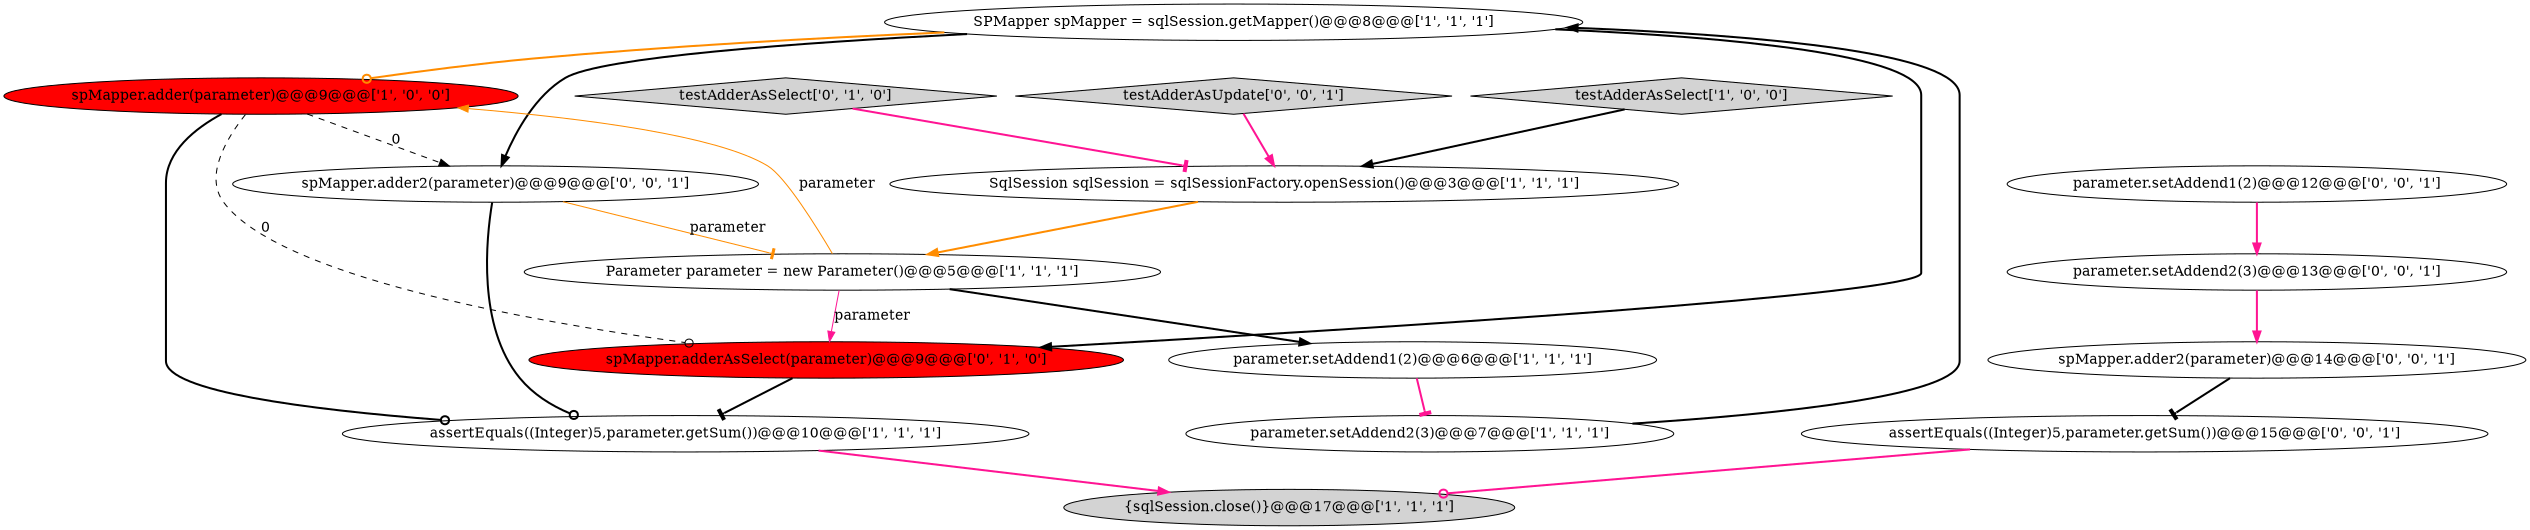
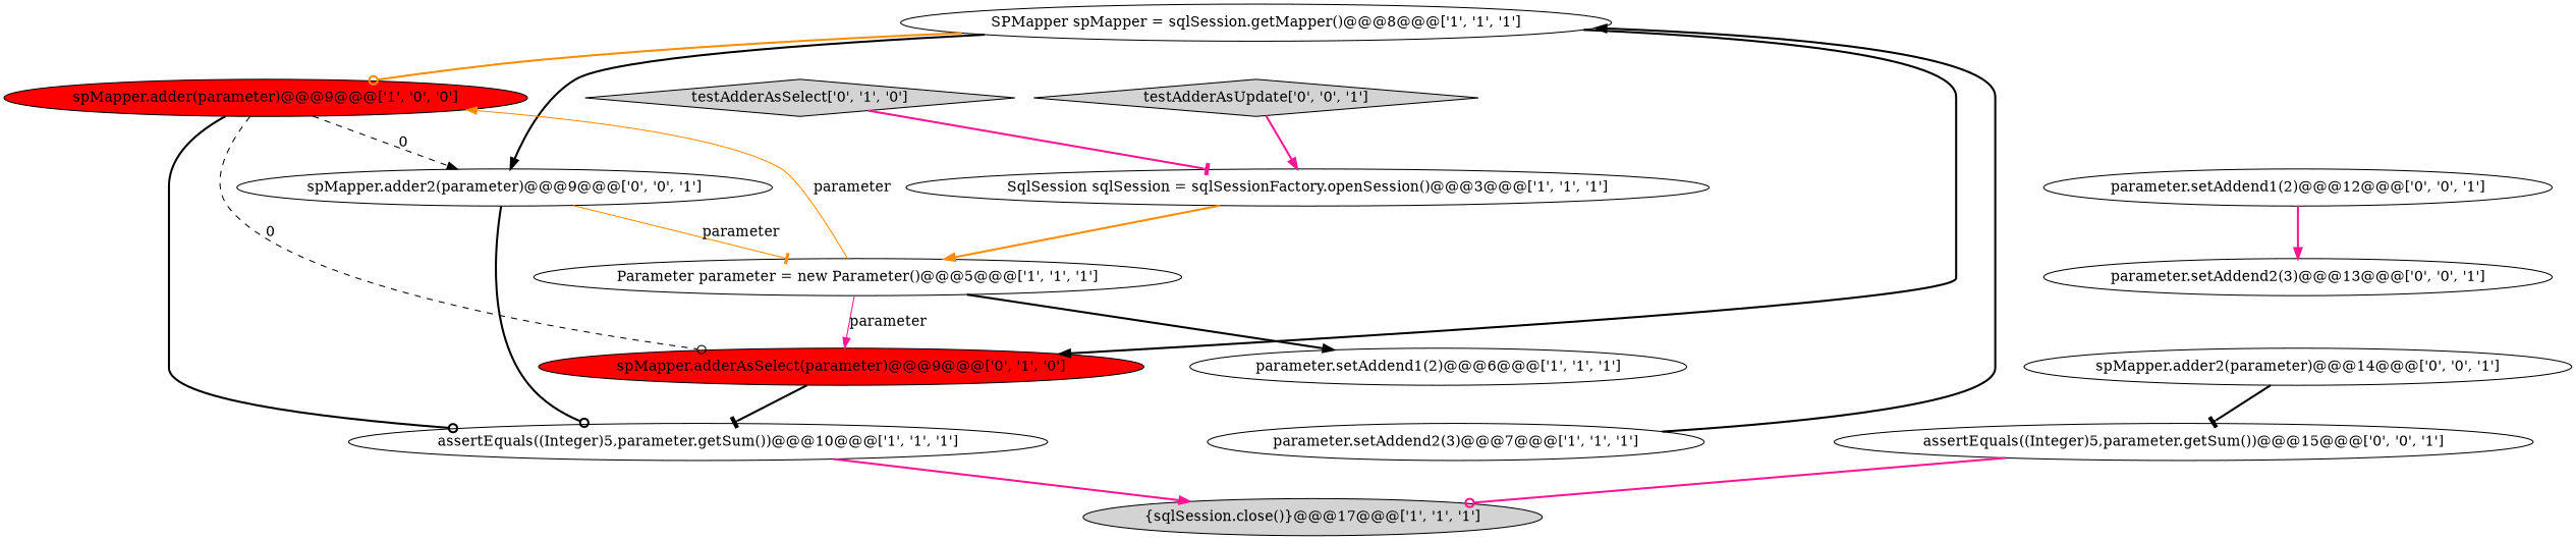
  digraph {
    node [fillcolor=white shape=ellipse style=filled]
    edge [arrowhead=normal color=black style=bold]
    n1 [label="SPMapper spMapper = sqlSession.getMapper()@@@8@@@['1', '1', '1']"]
    n2 [fillcolor=red label="spMapper.adderAsSelect(parameter)@@@9@@@['0', '1', '0']"]
    n3 [fillcolor=red label="spMapper.adder(parameter)@@@9@@@['1', '0', '0']"]
    n4 [label="spMapper.adder2(parameter)@@@9@@@['0', '0', '1']"]
    n5 [label="assertEquals((Integer)5,parameter.getSum())@@@10@@@['1', '1', '1']"]
    n6 [label="Parameter parameter = new Parameter()@@@5@@@['1', '1', '1']"]
    n7 [fillcolor=lightgray label="{sqlSession.close()}@@@17@@@['1', '1', '1']"]
    n8 [fillcolor=lightgray label="testAdderAsSelect['0', '1', '0']" shape=diamond]
    n9 [label="SqlSession sqlSession = sqlSessionFactory.openSession()@@@3@@@['1', '1', '1']"]
    n10 [label="parameter.setAddend2(3)@@@13@@@['0', '0', '1']"]
    n11 [label="spMapper.adder2(parameter)@@@14@@@['0', '0', '1']"]
    n12 [label="assertEquals((Integer)5,parameter.getSum())@@@15@@@['0', '0', '1']"]
    n13 [label="parameter.setAddend1(2)@@@6@@@['1', '1', '1']"]
    n14 [label="parameter.setAddend1(2)@@@12@@@['0', '0', '1']"]
    n15 [label="parameter.setAddend2(3)@@@7@@@['1', '1', '1']"]
    n16 [fillcolor=lightgray label="testAdderAsUpdate['0', '0', '1']" shape=diamond]
-   n17 [fillcolor=lightgray label="testAdderAsSelect['1', '0', '0']" shape=diamond]
    n1 -> n2
    n1 -> n3 [arrowhead=odot color=darkorange]
    n1 -> n4
    n2 -> n5 [arrowhead=tee]
    n3 -> n2 [arrowhead=odot label=0 style=dashed]
    n3 -> n4 [label=0 style=dashed]
    n3 -> n5 [arrowhead=odot]
    n4 -> n5 [arrowhead=odot]
    n4 -> n6 [arrowhead=tee color=darkorange label=parameter style=solid]
    n5 -> n7 [color=deeppink]
    n6 -> n2 [color=deeppink label=parameter style=solid]
    n6 -> n3 [color=darkorange label=parameter style=solid]
    n6 -> n13
    n8 -> n9 [arrowhead=tee color=deeppink]
    n9 -> n6 [color=darkorange]
-   n10 -> n11 [color=deeppink]
    n11 -> n12 [arrowhead=tee]
    n12 -> n7 [arrowhead=odot color=deeppink]
-   n13 -> n15 [arrowhead=tee color=deeppink]
    n14 -> n10 [color=deeppink]
    n15 -> n1
    n16 -> n9 [color=deeppink]
-   n17 -> n9
  }
